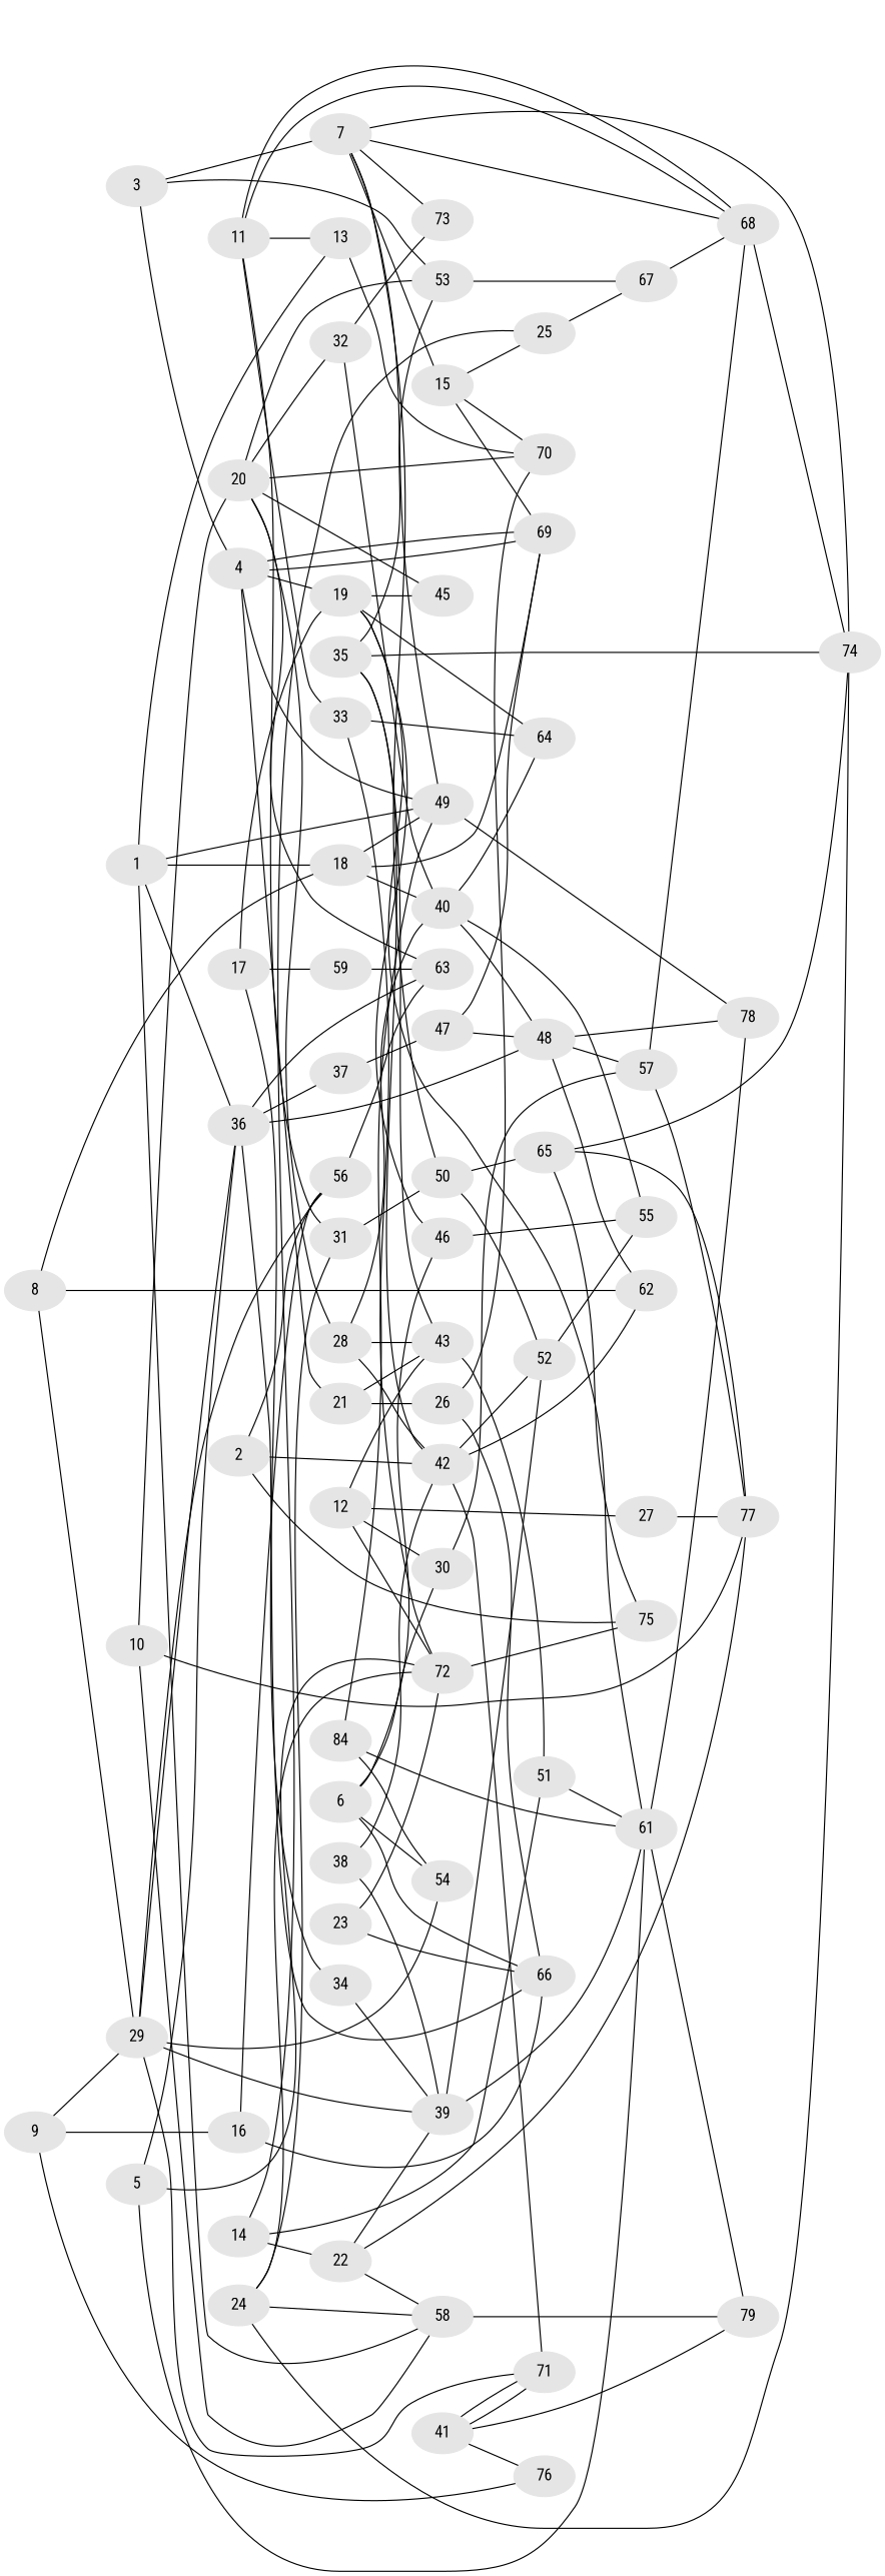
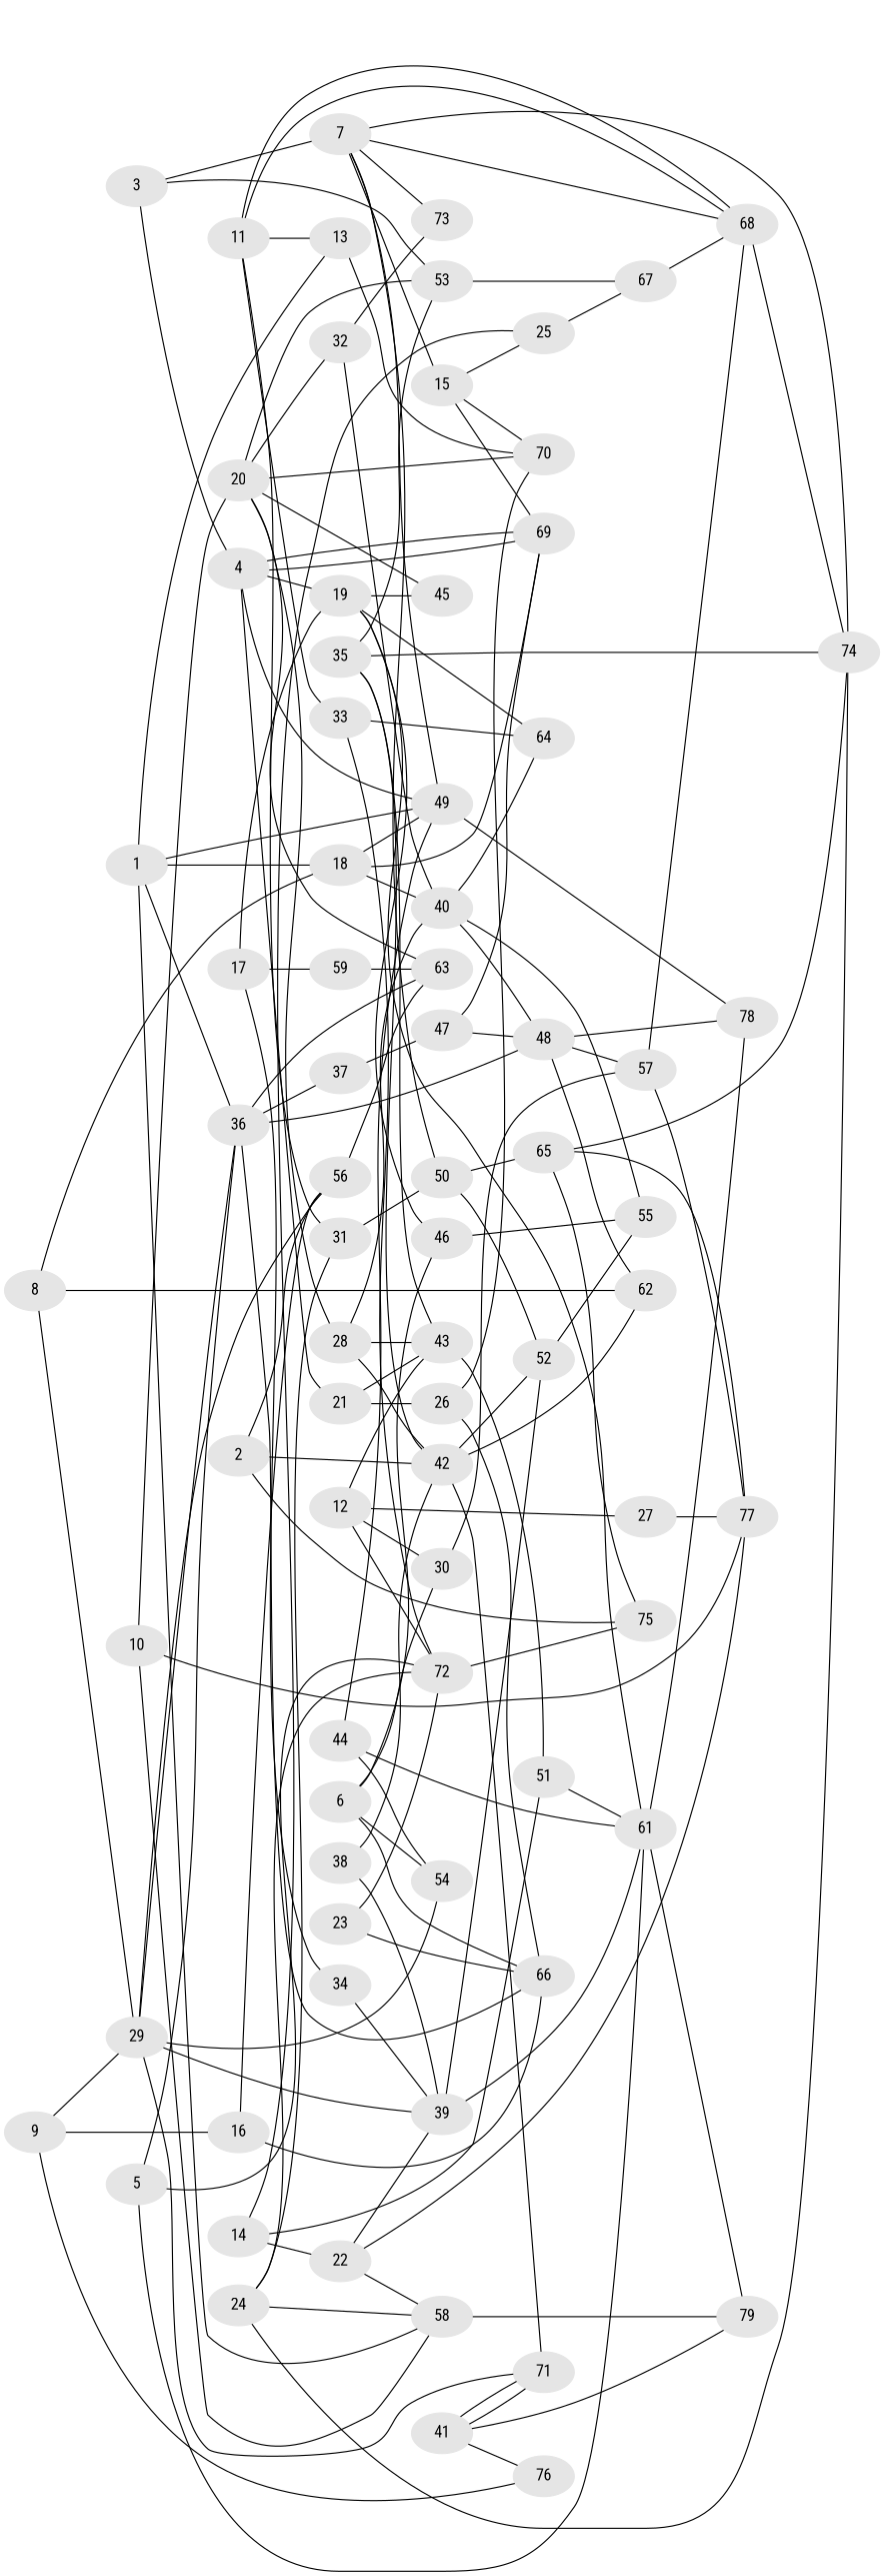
  graph {
    fontname="Roboto Condensed"
    rankdir=LR
    node [color=gray90 fontname="Roboto Condensed" style=filled]
    edge [fontname="Roboto Condensed"]
    1
    13
    18
    36
    49
    58
    70
    69
    40
    66
    63
    37
    48
    78
    79
    2
    42
    56
    75
    62
    71
    52
    3
    4
    7
    53
    19
    21
    15
    50
    68
    73
    74
    67
    61
    46
    45
    64
    43
    26
    5
    72
    6
    30
    54
    57
    55
    25
    65
    8
    29
    39
    9
    16
    76
    10
    20
    77
    28
    32
    11
    31
    33
    12
    27
    51
    14
    22
    17
    34
    59
    23
    24
    35
    47
    38
    41
-   44 [label=84]
+   44
    1 -- 13
    1 -- 18
    1 -- 36
    1 -- 49
    1 -- 58
    13 -- 70
    18 -- 49
    18 -- 69
    18 -- 40
    36 -- 66
    36 -- 63
    36 -- 37
    36 -- 48
    49 -- 78
    58 -- 79
    40 -- 48
    40 -- 64
    40 -- 55
    37 -- 47
    48 -- 78
    48 -- 62
    48 -- 57
    2 -- 42
    2 -- 56
    2 -- 75
    42 -- 62
    42 -- 71
    42 -- 52
    56 -- 63
    52 -- 55
    3 -- 4
    3 -- 7
    3 -- 53
    4 -- 49
    4 -- 69
    4 -- 69
    4 -- 19
    4 -- 21
    7 -- 49
    7 -- 15
    7 -- 50
    7 -- 68
    7 -- 73
    7 -- 74
    53 -- 67
    19 -- 61
    19 -- 46
    19 -- 45
    19 -- 64
    21 -- 43
    21 -- 26
    15 -- 70
    15 -- 69
    15 -- 25
    50 -- 52
    50 -- 65
    68 -- 74
    67 -- 68
    61 -- 78
    61 -- 79
    46 -- 55
    43 -- 51
    26 -- 70
    26 -- 66
    5 -- 36
    5 -- 61
    5 -- 72
    72 -- 75
    6 -- 66
    6 -- 46
    6 -- 30
    6 -- 54
    30 -- 57
    57 -- 68
    57 -- 77
    25 -- 67
    65 -- 75
    65 -- 74
    65 -- 77
    8 -- 18
    8 -- 62
    8 -- 29
    29 -- 36
    29 -- 56
    29 -- 71
    29 -- 54
    29 -- 39
    39 -- 52
    39 -- 61
    9 -- 29
    9 -- 16
    9 -- 76
    16 -- 66
    16 -- 56
    10 -- 58
    10 -- 20
    10 -- 77
    20 -- 70
    20 -- 63
    20 -- 53
    20 -- 45
    20 -- 28
    20 -- 32
    28 -- 40
    28 -- 42
    28 -- 43
    32 -- 40
    32 -- 73
    11 -- 13
    11 -- 68
    11 -- 68
    11 -- 31
    11 -- 33
    31 -- 50
    33 -- 64
    33 -- 72
    12 -- 43
    12 -- 72
    12 -- 30
    12 -- 27
    27 -- 77
    51 -- 61
    14 -- 25
    14 -- 51
    14 -- 22
    22 -- 58
    22 -- 39
    22 -- 77
    17 -- 19
    17 -- 34
    17 -- 59
    34 -- 39
    59 -- 63
    23 -- 66
    23 -- 72
    24 -- 58
    24 -- 74
    24 -- 72
    24 -- 31
    35 -- 42
    35 -- 53
    35 -- 74
    35 -- 43
    47 -- 69
    47 -- 48
    38 -- 42
    38 -- 39
    41 -- 79
    41 -- 71
    41 -- 71
    41 -- 76
    44 -- 49
    44 -- 61
    44 -- 54
  }
